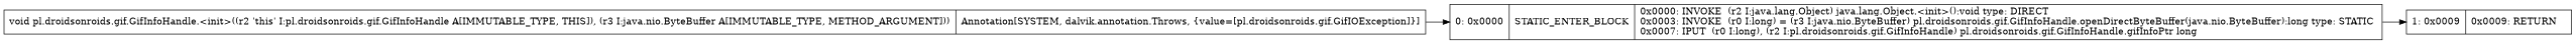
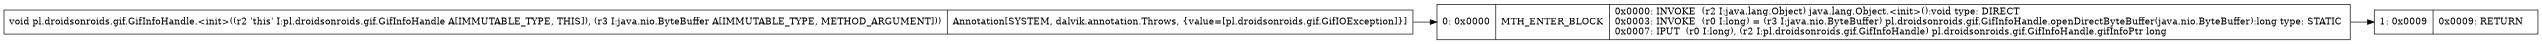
  digraph {
    rankdir=LR
    node [shape=record]
-   n1 [label="{0\:\ 0x0000|STATIC_ENTER_BLOCK\l|0x0000: INVOKE  (r2 I:java.lang.Object) java.lang.Object.\<init\>():void type: DIRECT \l0x0003: INVOKE  (r0 I:long) = (r3 I:java.nio.ByteBuffer) pl.droidsonroids.gif.GifInfoHandle.openDirectByteBuffer(java.nio.ByteBuffer):long type: STATIC \l0x0007: IPUT  (r0 I:long), (r2 I:pl.droidsonroids.gif.GifInfoHandle) pl.droidsonroids.gif.GifInfoHandle.gifInfoPtr long \l}"]
+   n1 [label="{0\:\ 0x0000|MTH_ENTER_BLOCK\l|0x0000: INVOKE  (r2 I:java.lang.Object) java.lang.Object.\<init\>():void type: DIRECT \l0x0003: INVOKE  (r0 I:long) = (r3 I:java.nio.ByteBuffer) pl.droidsonroids.gif.GifInfoHandle.openDirectByteBuffer(java.nio.ByteBuffer):long type: STATIC \l0x0007: IPUT  (r0 I:long), (r2 I:pl.droidsonroids.gif.GifInfoHandle) pl.droidsonroids.gif.GifInfoHandle.gifInfoPtr long \l}"]
    n2 [label="{1\:\ 0x0009|0x0009: RETURN   \l}"]
    n3 [label="{void pl.droidsonroids.gif.GifInfoHandle.\<init\>((r2 'this' I:pl.droidsonroids.gif.GifInfoHandle A[IMMUTABLE_TYPE, THIS]), (r3 I:java.nio.ByteBuffer A[IMMUTABLE_TYPE, METHOD_ARGUMENT]))  | Annotation[SYSTEM, dalvik.annotation.Throws, \{value=[pl.droidsonroids.gif.GifIOException]\}]\l}"]
    n1 -> n2
    n3 -> n1
  }
